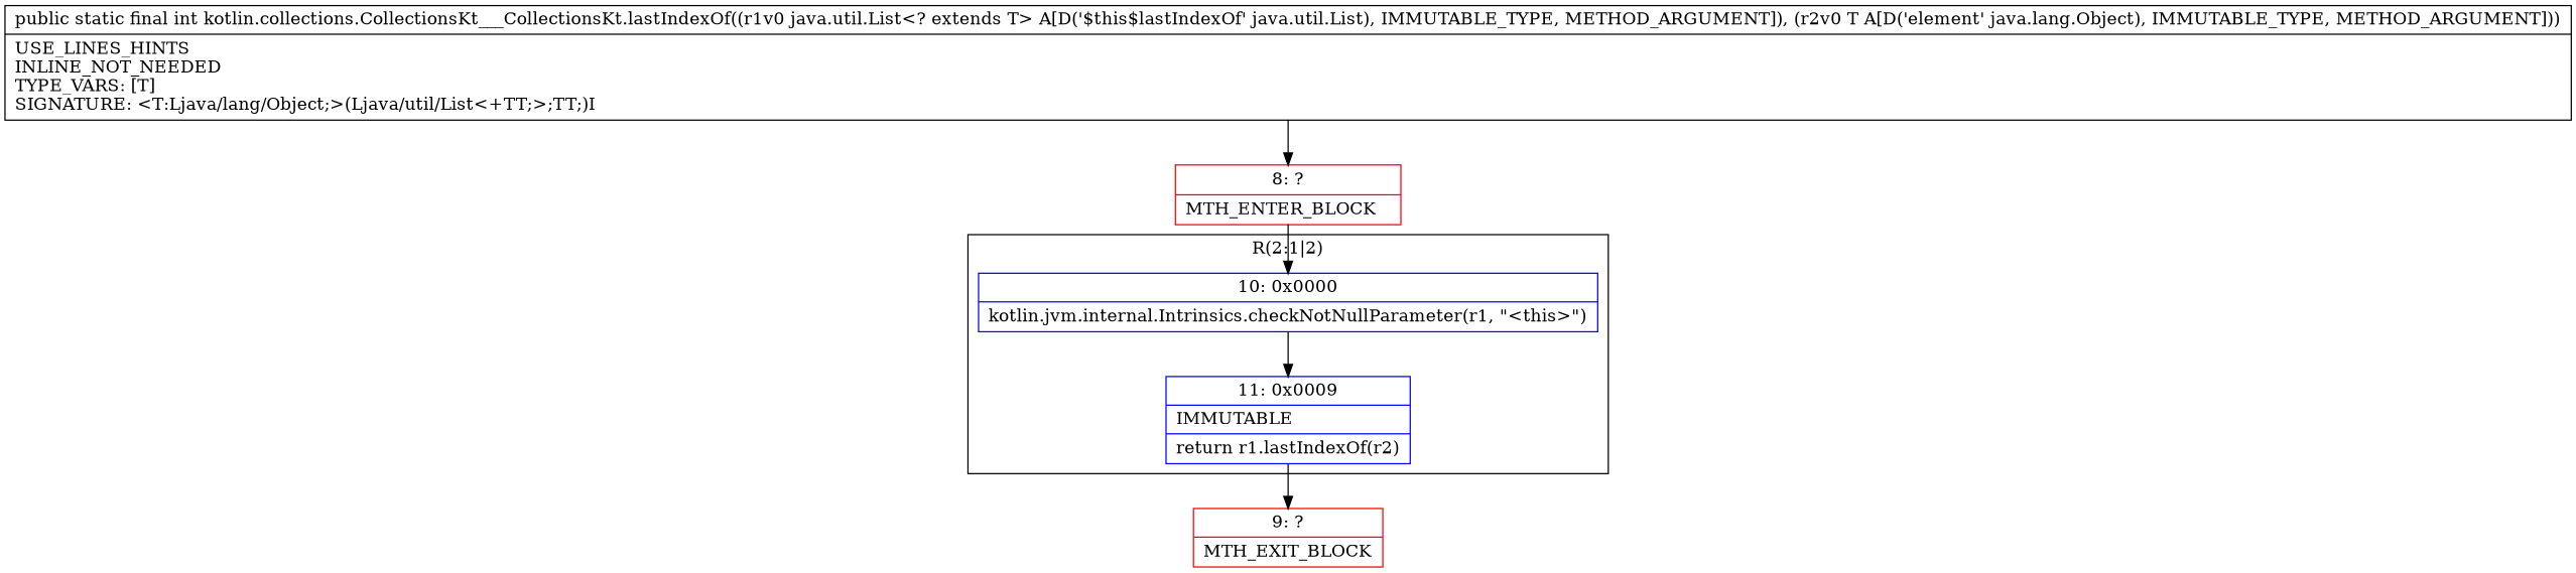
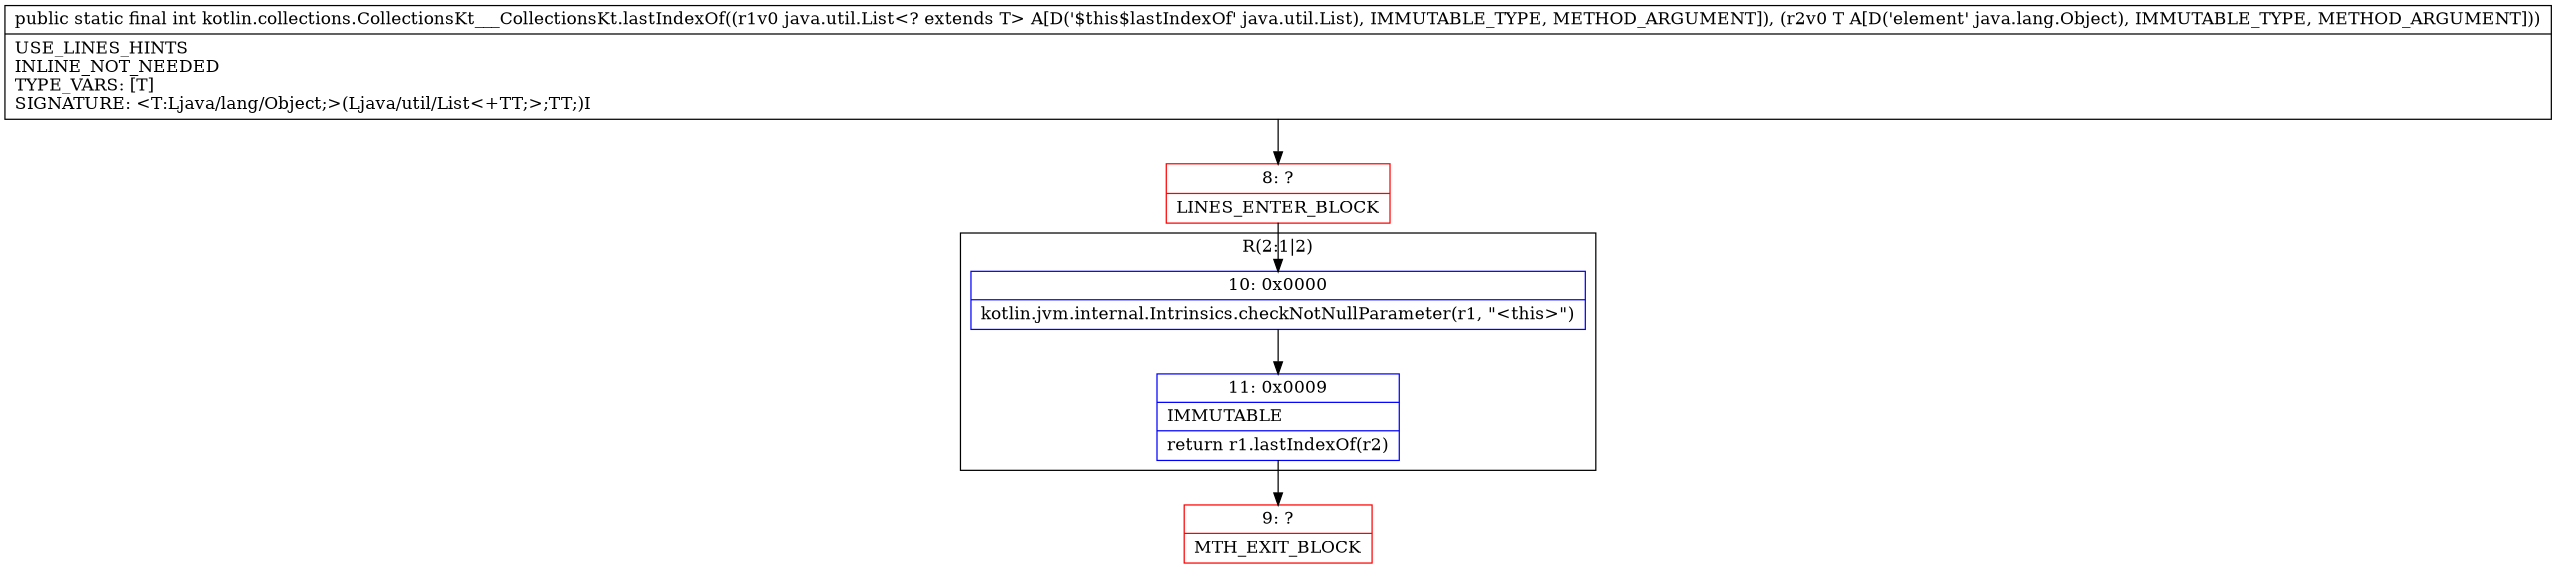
  digraph {
    node [color=blue shape=record]
    n1 [label="{10\:\ 0x0000|kotlin.jvm.internal.Intrinsics.checkNotNullParameter(r1, \"\<this\>\")\l}"]
    n2 [label="{11\:\ 0x0009|IMMUTABLE\l|return r1.lastIndexOf(r2)\l}"]
    n3 [color=red label="{9\:\ ?|MTH_EXIT_BLOCK\l}"]
-   n4 [color=red label="{8\:\ ?|MTH_ENTER_BLOCK\l}"]
+   n4 [color=red label="{8\:\ ?|LINES_ENTER_BLOCK\l}"]
    n5 [label="{public static final int kotlin.collections.CollectionsKt___CollectionsKt.lastIndexOf((r1v0 java.util.List\<? extends T\> A[D('$this$lastIndexOf' java.util.List), IMMUTABLE_TYPE, METHOD_ARGUMENT]), (r2v0 T A[D('element' java.lang.Object), IMMUTABLE_TYPE, METHOD_ARGUMENT]))  | USE_LINES_HINTS\lINLINE_NOT_NEEDED\lTYPE_VARS: [T]\lSIGNATURE: \<T:Ljava\/lang\/Object;\>(Ljava\/util\/List\<+TT;\>;TT;)I\l}" color=""]
    subgraph cluster_1 {
      label="R(2:1|2)"
      n1
      n2
    }
    n1 -> n2
    n2 -> n3
    n4 -> n1
    n5 -> n4
  }
